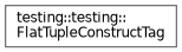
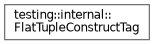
  digraph {
    rankdir=LR
-   n1 [color=grey40 fillcolor=white fontname=Helvetica fontsize=10 height=0.2 label="testing::testing::\lFlatTupleConstructTag" shape=box style=filled width=0.4]
+   n1 [color=grey40 fillcolor=white fontname=Helvetica fontsize=10 height=0.2 label="testing::internal::\lFlatTupleConstructTag" shape=box style=filled width=0.4]
  }
